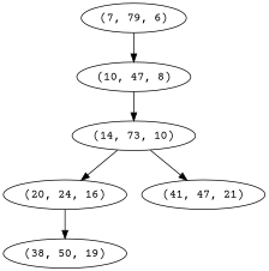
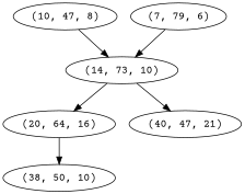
  digraph {
    fontname="Courier Prime"
    node [fontname="Courier Prime"]
    edge [fontname="Courier Prime"]
    n1 [label="(10, 47, 8)"]
    "(7, 79, 6)"
    "(14, 73, 10)"
-   "(20, 64, 16)" [label="(20, 24, 16)"]
-   "(41, 47, 21)"
-   "(38, 50, 19)"
+   "(20, 64, 16)"
+   "(41, 47, 21)" [label="(40, 47, 21)"]
+   "(38, 50, 19)" [label="(38, 50, 10)"]
    n1 -> "(14, 73, 10)"
-   "(7, 79, 6)" -> n1
+   "(7, 79, 6)" -> "(14, 73, 10)"
    "(14, 73, 10)" -> "(20, 64, 16)"
    "(14, 73, 10)" -> "(41, 47, 21)"
    "(20, 64, 16)" -> "(38, 50, 19)"
  }
